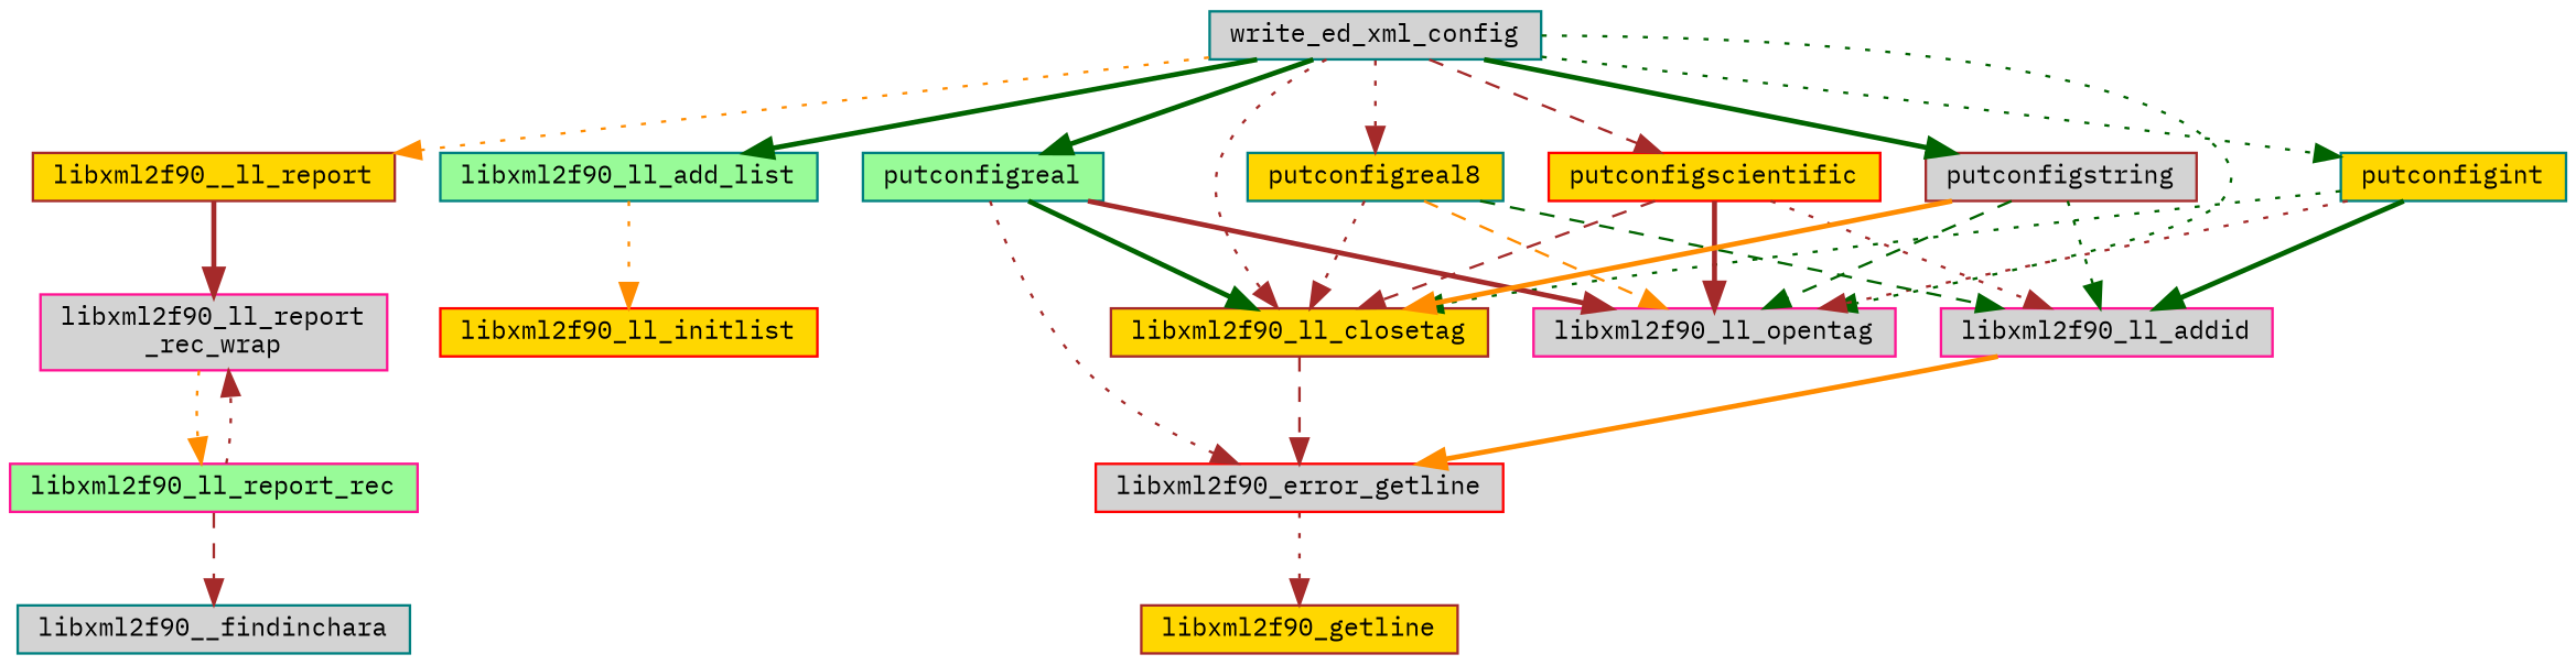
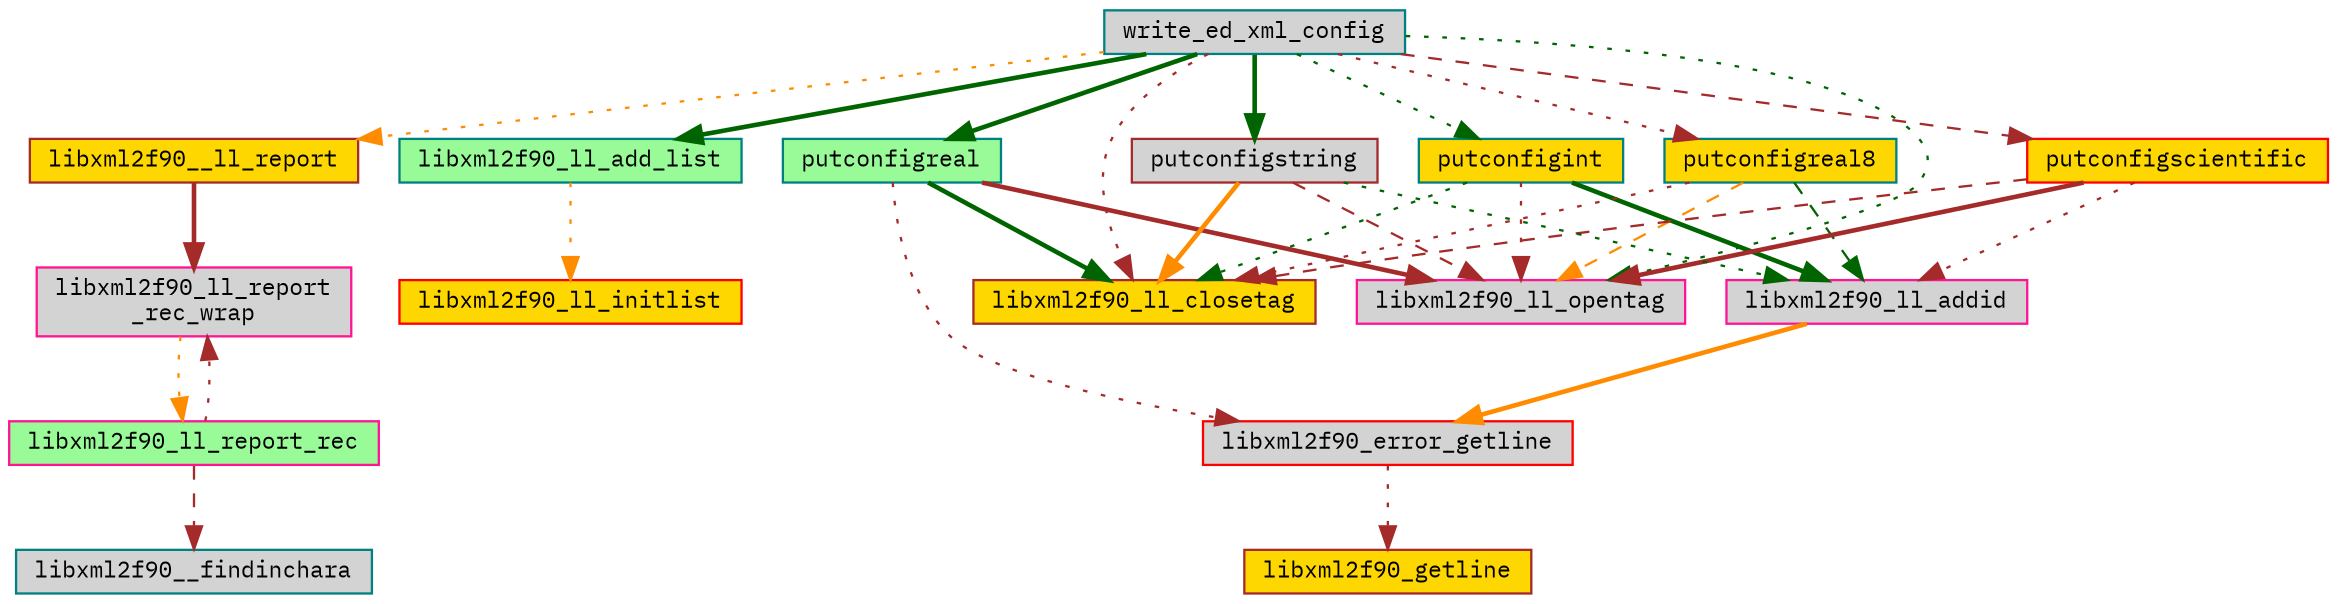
  digraph {
    fontname="IBM Plex Mono"
    rankdir=TB
    node [color=teal fillcolor=lightgrey fontname="IBM Plex Mono" fontsize=10 shape=record style=filled]
    edge [color=brown fontname="IBM Plex Mono" fontsize=10 labelfontname=Helvetica labelfontsize=10 style=dotted]
    n1 [fontcolor=black height=0.2 label=write_ed_xml_config width=0.4]
    n2 [color=brown fillcolor=gold height=0.2 label=libxml2f90__ll_report width=0.4]
    n3 [fillcolor=palegreen height=0.2 label=libxml2f90_ll_add_list width=0.4]
    n4 [color=brown fillcolor=gold height=0.2 label=libxml2f90_ll_closetag width=0.4]
    n5 [color=deeppink height=0.2 label=libxml2f90_ll_opentag width=0.4]
    n6 [fillcolor=gold height=0.2 label=putconfigint width=0.4]
    n7 [fillcolor=palegreen height=0.2 label=putconfigreal width=0.4]
    n8 [fillcolor=gold height=0.2 label=putconfigreal8 width=0.4]
    n9 [color=red fillcolor=gold height=0.2 label=putconfigscientific width=0.4]
    n10 [color=brown height=0.2 label=putconfigstring width=0.4]
    n11 [color=deeppink height=0.2 label="libxml2f90_ll_report\l_rec_wrap" width=0.4]
    n12 [color=red fillcolor=gold height=0.2 label=libxml2f90_ll_initlist width=0.4]
    n13 [color=red height=0.2 label=libxml2f90_error_getline width=0.4]
    n14 [color=deeppink height=0.2 label=libxml2f90_ll_addid width=0.4]
    n15 [color=deeppink fillcolor=palegreen height=0.2 label=libxml2f90_ll_report_rec width=0.4]
    n16 [height=0.2 label=libxml2f90__findinchara width=0.4]
    n17 [color=brown fillcolor=gold height=0.2 label=libxml2f90_getline width=0.4]
    n1 -> n2 [color=darkorange]
    n1 -> n3 [color=darkgreen style=bold]
    n1 -> n4
    n1 -> n5 [color=darkgreen]
    n1 -> n6 [color=darkgreen]
    n1 -> n7 [color=darkgreen style=bold]
    n1 -> n8
    n1 -> n9 [style=dashed]
    n1 -> n10 [color=darkgreen style=bold]
    n2 -> n11 [style=bold]
    n3 -> n12 [color=darkorange]
-   n4 -> n13 [style=dashed]
    n6 -> n4 [color=darkgreen]
    n6 -> n5
    n6 -> n14 [color=darkgreen style=bold]
    n7 -> n4 [color=darkgreen style=bold]
    n7 -> n5 [style=bold]
    n7 -> n13
    n8 -> n4
    n8 -> n5 [color=darkorange style=dashed]
    n8 -> n14 [color=darkgreen style=dashed]
    n9 -> n4 [style=dashed]
    n9 -> n5 [style=bold]
    n9 -> n14
    n10 -> n4 [color=darkorange style=bold]
-   n10 -> n5 [color=darkgreen style=dashed]
+   n10 -> n5 [style=dashed]
    n10 -> n14 [color=darkgreen]
    n11 -> n15 [color=darkorange]
    n13 -> n17
    n14 -> n13 [color=darkorange style=bold]
    n15 -> n11
    n15 -> n16 [style=dashed]
  }
